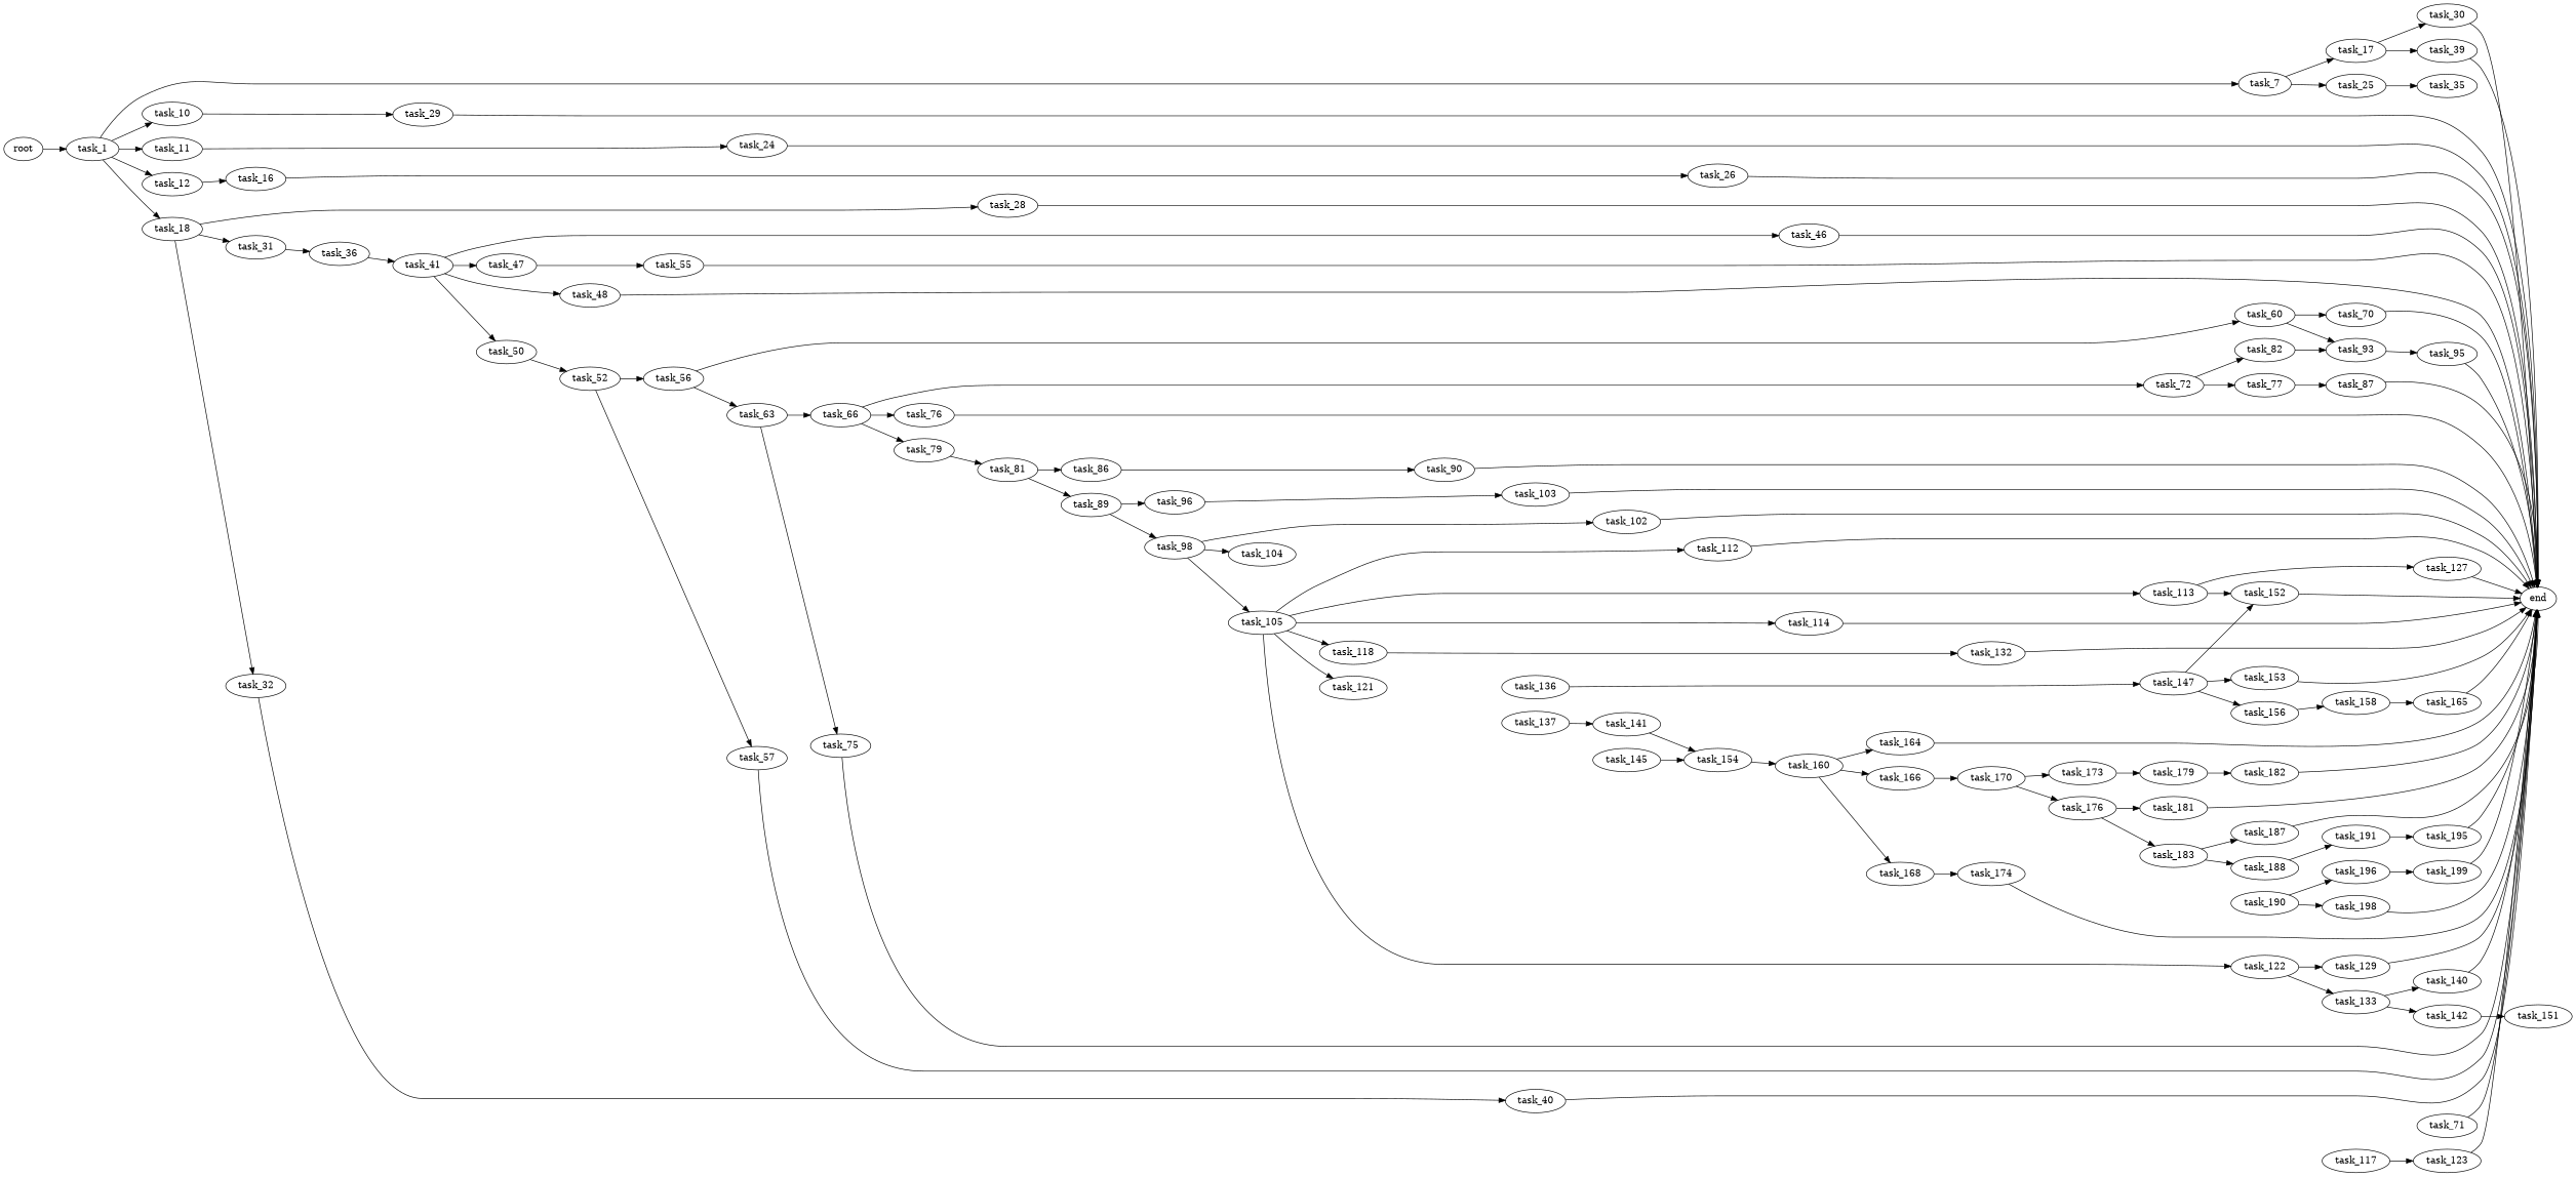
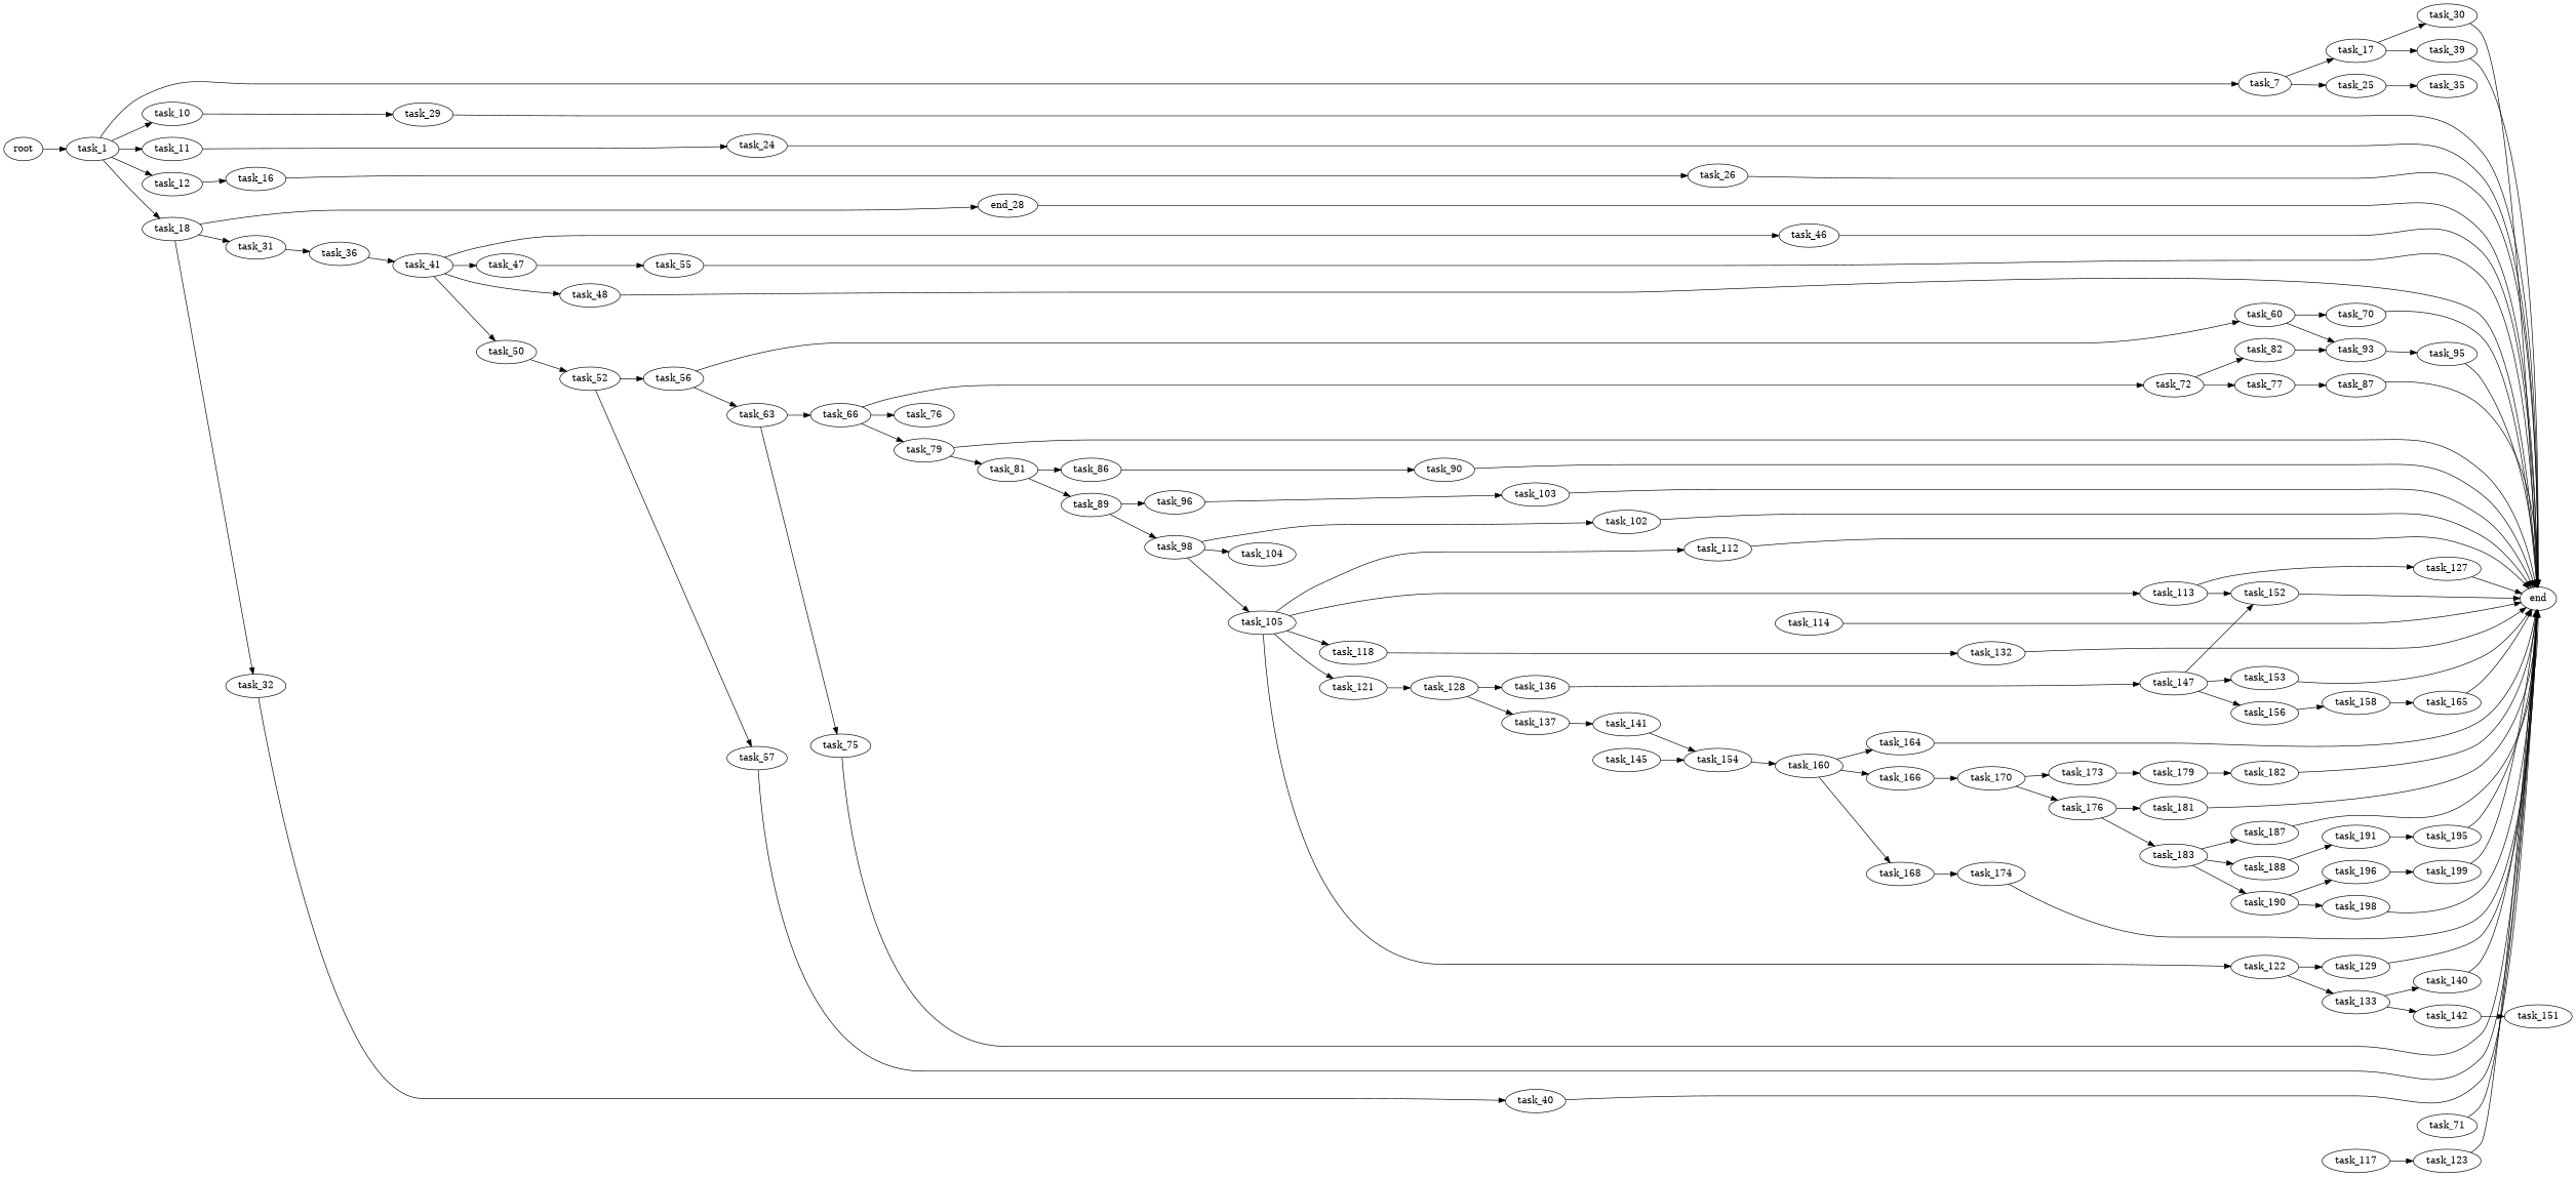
  digraph {
    rankdir=LR
    root
    task_1
    task_7
    task_10
    task_11
    task_12
    task_18
    task_17
    task_25
    task_29
    task_24
    task_16
-   task_28
+   task_28 [label=end_28]
    task_31
    task_32
    task_30
    task_39
    task_35
    end
    task_26
    task_36
    task_40
    task_41
    task_46
    task_47
    task_48
    task_50
    task_55
    task_52
    task_56
    task_57
    task_60
    task_63
    task_70
    task_93
    task_66
    task_75
    task_71
    task_72
    task_76
    task_79
    task_77
    task_82
    task_81
    task_87
    task_86
    task_89
    task_90
    task_96
    task_98
    task_95
    task_103
    task_102
    task_104
    task_105
    task_112
    task_113
    task_114
    task_118
    task_121
    task_122
    task_127
    task_152
    task_132
+   task_128
    task_129
    task_133
    task_117
    task_123
    task_136
    task_137
    task_140
    task_142
    task_147
    task_141
    task_151
    task_153
    task_156
    task_154
    task_145
    task_160
    task_158
    task_164
    task_166
    task_168
    task_165
    task_170
    task_174
    task_173
    task_176
    task_179
    task_181
    task_183
    task_182
    task_187
    task_188
    task_190
    task_191
    task_196
    task_198
    task_195
    task_199
    root -> task_1
    task_1 -> task_7
    task_1 -> task_10
    task_1 -> task_11
    task_1 -> task_12
    task_1 -> task_18
    task_7 -> task_17
    task_7 -> task_25
    task_10 -> task_29
    task_11 -> task_24
    task_12 -> task_16
    task_18 -> task_28
    task_18 -> task_31
    task_18 -> task_32
    task_17 -> task_30
    task_17 -> task_39
    task_25 -> task_35
    task_29 -> end
    task_24 -> end
    task_16 -> task_26
    task_28 -> end
    task_31 -> task_36
    task_32 -> task_40
    task_30 -> end
    task_39 -> end
    task_26 -> end
    task_36 -> task_41
    task_40 -> end
    task_41 -> task_46
    task_41 -> task_47
    task_41 -> task_48
    task_41 -> task_50
    task_46 -> end
    task_47 -> task_55
    task_48 -> end
    task_50 -> task_52
    task_55 -> end
    task_52 -> task_56
    task_52 -> task_57
    task_56 -> task_60
    task_56 -> task_63
    task_57 -> end
    task_60 -> task_70
    task_60 -> task_93
    task_63 -> task_66
    task_63 -> task_75
    task_70 -> end
    task_93 -> task_95
    task_66 -> task_72
    task_66 -> task_76
    task_66 -> task_79
    task_75 -> end
    task_71 -> end
    task_72 -> task_77
    task_72 -> task_82
-   task_76 -> end
+   task_79 -> end
    task_79 -> task_81
    task_77 -> task_87
    task_82 -> task_93
    task_81 -> task_86
    task_81 -> task_89
    task_87 -> end
    task_86 -> task_90
    task_89 -> task_96
    task_89 -> task_98
    task_90 -> end
    task_96 -> task_103
    task_98 -> task_102
    task_98 -> task_104
    task_98 -> task_105
    task_95 -> end
    task_103 -> end
    task_102 -> end
    task_105 -> task_112
    task_105 -> task_113
-   task_105 -> task_114
    task_105 -> task_118
    task_105 -> task_121
    task_105 -> task_122
    task_112 -> end
    task_113 -> task_127
    task_113 -> task_152
    task_114 -> end
    task_118 -> task_132
+   task_121 -> task_128
    task_122 -> task_129
    task_122 -> task_133
    task_127 -> end
    task_152 -> end
    task_132 -> end
+   task_128 -> task_136
+   task_128 -> task_137
    task_129 -> end
    task_133 -> task_140
    task_133 -> task_142
    task_117 -> task_123
    task_123 -> end
    task_136 -> task_147
    task_137 -> task_141
    task_140 -> end
    task_142 -> task_151
    task_147 -> task_152
    task_147 -> task_153
    task_147 -> task_156
    task_141 -> task_154
    task_153 -> end
    task_156 -> task_158
    task_154 -> task_160
    task_145 -> task_154
    task_160 -> task_164
    task_160 -> task_166
    task_160 -> task_168
    task_158 -> task_165
    task_164 -> end
    task_166 -> task_170
    task_168 -> task_174
    task_165 -> end
    task_170 -> task_173
    task_170 -> task_176
    task_174 -> end
    task_173 -> task_179
    task_176 -> task_181
    task_176 -> task_183
    task_179 -> task_182
    task_181 -> end
    task_183 -> task_187
    task_183 -> task_188
+   task_183 -> task_190
    task_182 -> end
    task_187 -> end
    task_188 -> task_191
    task_190 -> task_196
    task_190 -> task_198
    task_191 -> task_195
    task_196 -> task_199
    task_198 -> end
    task_195 -> end
    task_199 -> end
  }
